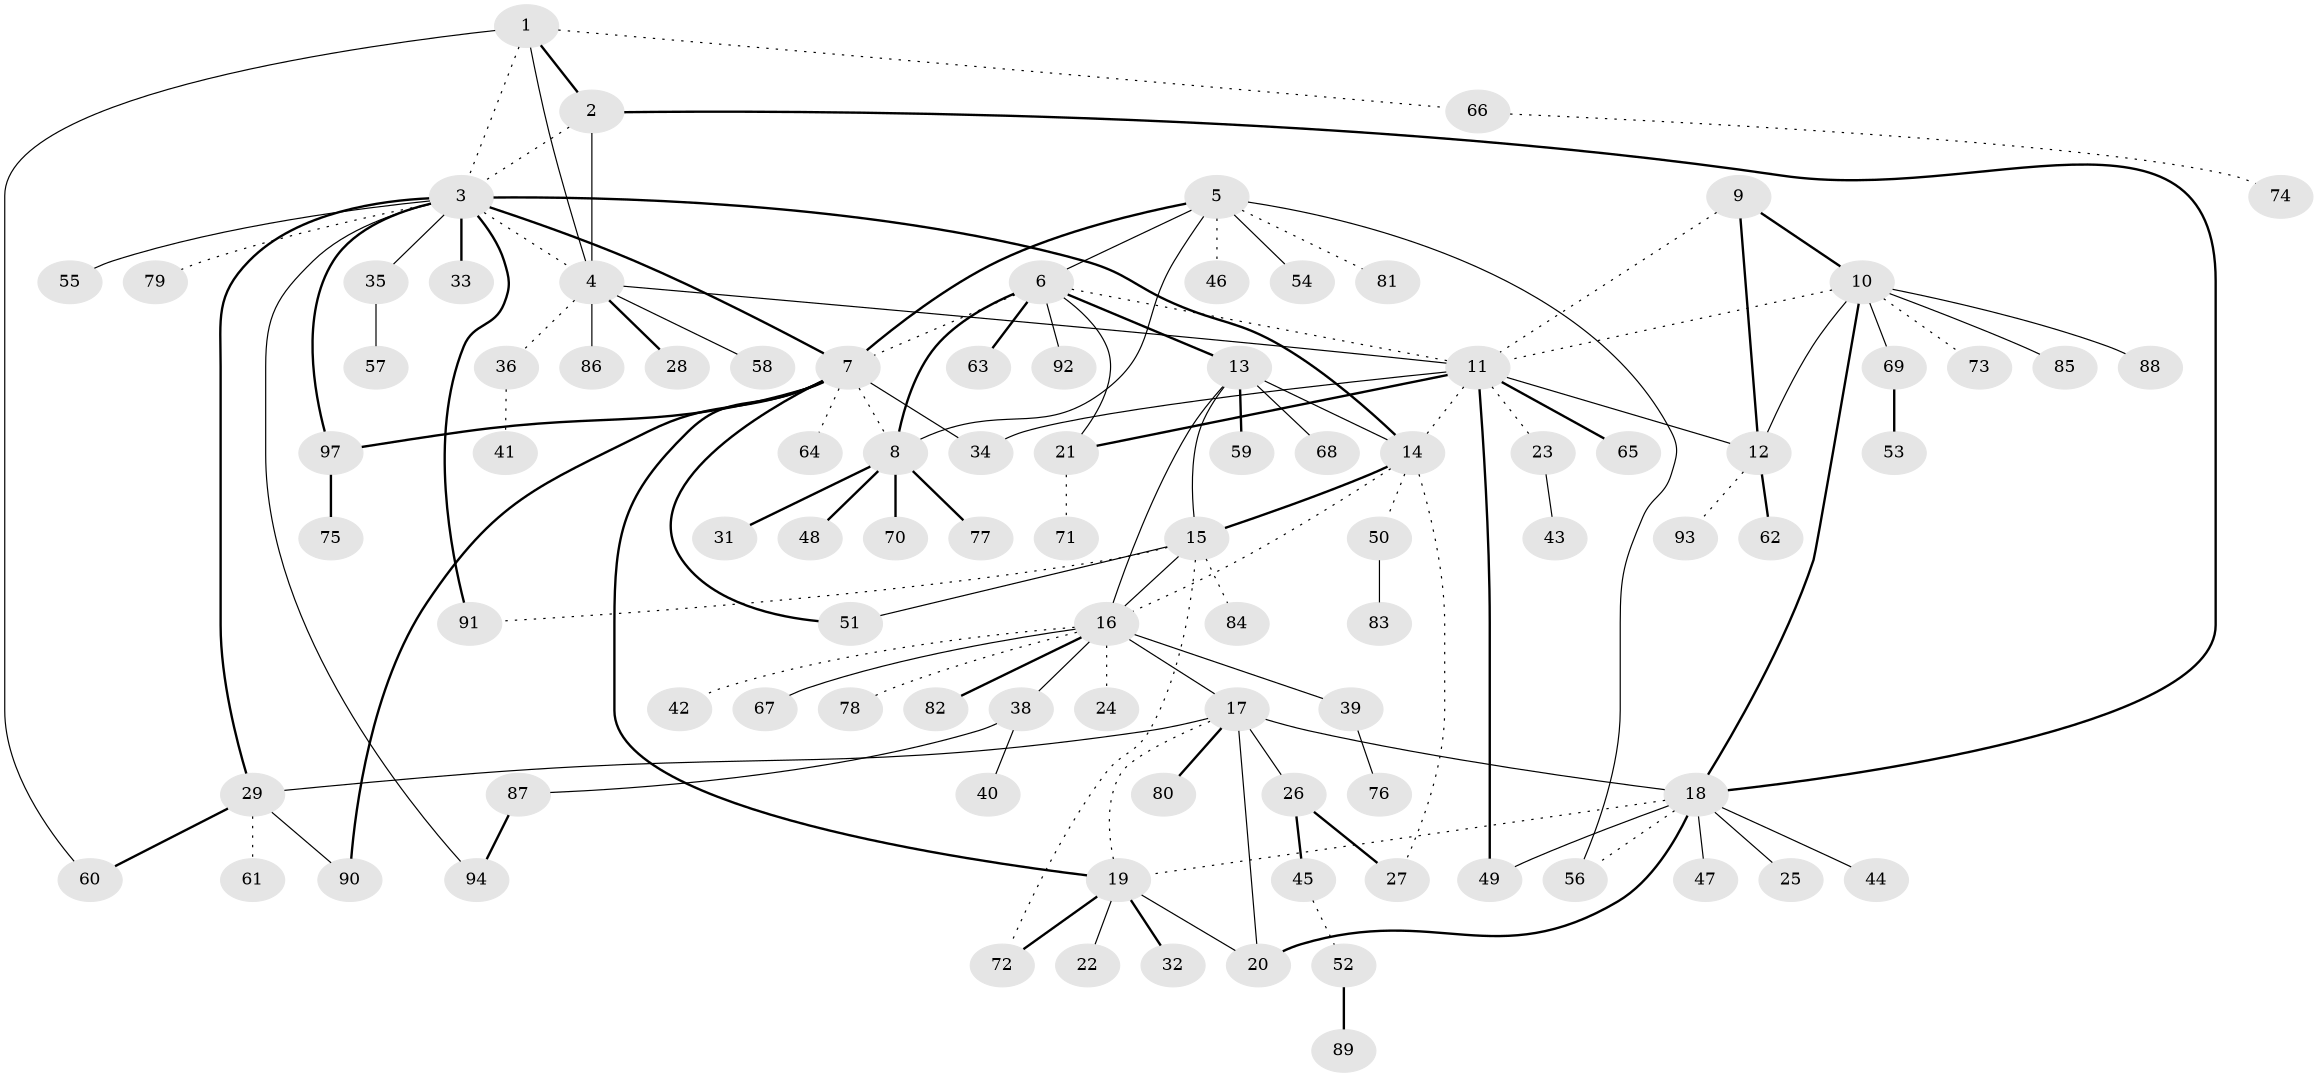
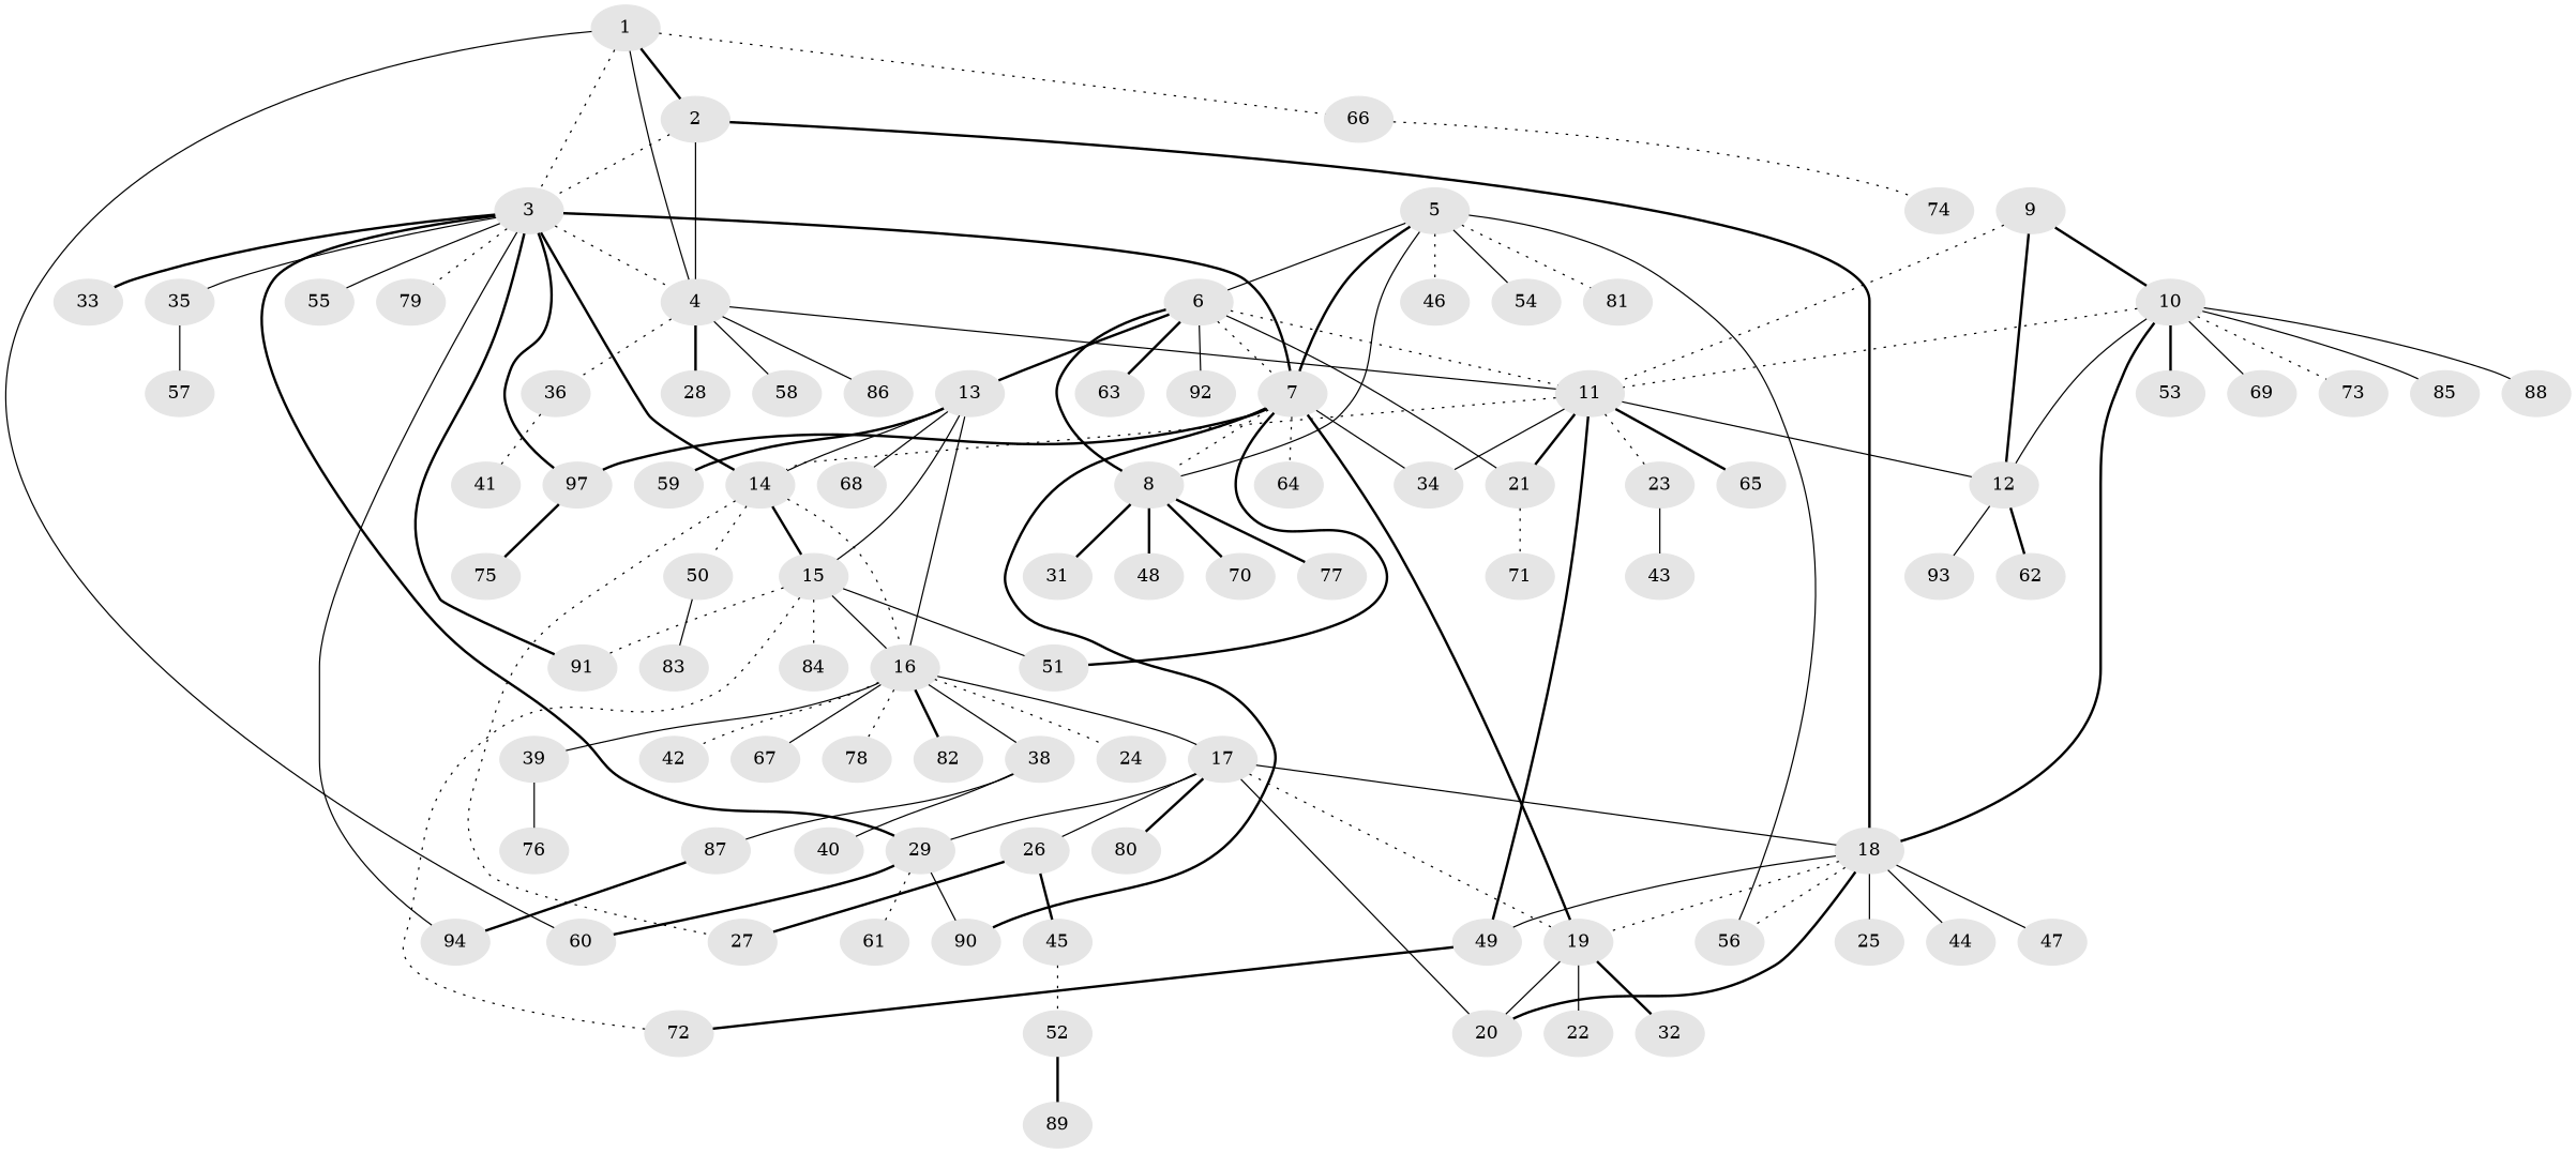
  graph {
    node [color=gray90 style=filled]
    edge [style=solid]
    1
    2
    3
    4
    60
    66
    18
    7
    14
    29
    33
    35
    n13 [label=97]
    55
    79
    91
    94
    11
    28
    36
    58
    86
    74
    56
    19
    49
    20
    25
    44
    47
    8
    34
    51
    64
    90
    15
    16
    27
    50
    61
    57
    75
    21
    12
    23
    65
    41
    5
    6
    46
    54
    81
    13
    63
    92
    31
    48
    70
    77
    59
    68
    71
    22
    32
    9
    10
    53
    69
    73
    85
    88
    62
    93
    43
    72
    84
    17
    24
    38
    39
    42
    67
    78
    82
    83
    26
    80
    40
    87
    76
    45
    52
    89
    1 -- 2 [style=bold]
    1 -- 3 [style=dotted]
    1 -- 4
    1 -- 60
    1 -- 66 [style=dotted]
    2 -- 3 [style=dotted]
    2 -- 4
    2 -- 18 [style=bold]
    3 -- 4 [style=dotted]
    3 -- 7 [style=bold]
    3 -- 14 [style=bold]
    3 -- 29 [style=bold]
    3 -- 33 [style=bold]
    3 -- 35
    3 -- n13 [style=bold]
    3 -- 55
    3 -- 79 [style=dotted]
    3 -- 91 [style=bold]
    3 -- 94
    4 -- 11
    4 -- 28 [style=bold]
    4 -- 36 [style=dotted]
    4 -- 58
    4 -- 86
    66 -- 74 [style=dotted]
    18 -- 56 [style=dotted]
    18 -- 19 [style=dotted]
    18 -- 49
    18 -- 20 [style=bold]
    18 -- 25
    18 -- 44
    18 -- 47
    7 -- n13 [style=bold]
    7 -- 19 [style=bold]
    7 -- 8 [style=dotted]
    7 -- 34
    7 -- 51 [style=bold]
    7 -- 64 [style=dotted]
    7 -- 90 [style=bold]
    14 -- 15 [style=bold]
    14 -- 16 [style=dotted]
    14 -- 27 [style=dotted]
    14 -- 50 [style=dotted]
    29 -- 60 [style=bold]
    29 -- 90
    29 -- 61 [style=dotted]
    35 -- 57
    n13 -- 75 [style=bold]
    11 -- 14 [style=dotted]
    11 -- 49 [style=bold]
    11 -- 34
    11 -- 21 [style=bold]
    11 -- 12
    11 -- 23 [style=dotted]
    11 -- 65 [style=bold]
    36 -- 41 [style=dotted]
    19 -- 20
    19 -- 22
    19 -- 32 [style=bold]
-   19 -- 72 [style=bold]
+   49 -- 72 [style=bold]
    8 -- 31 [style=bold]
    8 -- 48 [style=bold]
    8 -- 70 [style=bold]
    8 -- 77 [style=bold]
    15 -- 91 [style=dotted]
    15 -- 51
    15 -- 16
    15 -- 72 [style=dotted]
    15 -- 84 [style=dotted]
    16 -- 17
    16 -- 24 [style=dotted]
    16 -- 38
    16 -- 39
    16 -- 42 [style=dotted]
    16 -- 67
    16 -- 78 [style=dotted]
    16 -- 82 [style=bold]
    50 -- 83
    21 -- 71 [style=dotted]
    12 -- 62 [style=bold]
-   12 -- 93 [style=dotted]
+   12 -- 93
    23 -- 43
    5 -- 7 [style=bold]
    5 -- 56
    5 -- 8
    5 -- 6
    5 -- 46 [style=dotted]
    5 -- 54
    5 -- 81 [style=dotted]
    6 -- 7 [style=dotted]
    6 -- 11 [style=dotted]
    6 -- 8 [style=bold]
    6 -- 21
    6 -- 13 [style=bold]
    6 -- 63 [style=bold]
    6 -- 92
    13 -- 14
    13 -- 15
    13 -- 16
    13 -- 59 [style=bold]
    13 -- 68
    9 -- 11 [style=dotted]
    9 -- 12 [style=bold]
    9 -- 10 [style=bold]
    10 -- 18 [style=bold]
    10 -- 11 [style=dotted]
    10 -- 12
-   69 -- 53 [style=bold]
+   10 -- 53 [style=bold]
    10 -- 69
    10 -- 73 [style=dotted]
    10 -- 85
    10 -- 88
    17 -- 18
    17 -- 29
    17 -- 19 [style=dotted]
    17 -- 20
    17 -- 26
    17 -- 80 [style=bold]
    38 -- 40
    38 -- 87
    39 -- 76
    26 -- 27 [style=bold]
    26 -- 45 [style=bold]
    87 -- 94 [style=bold]
    45 -- 52 [style=dotted]
    52 -- 89 [style=bold]
  }
